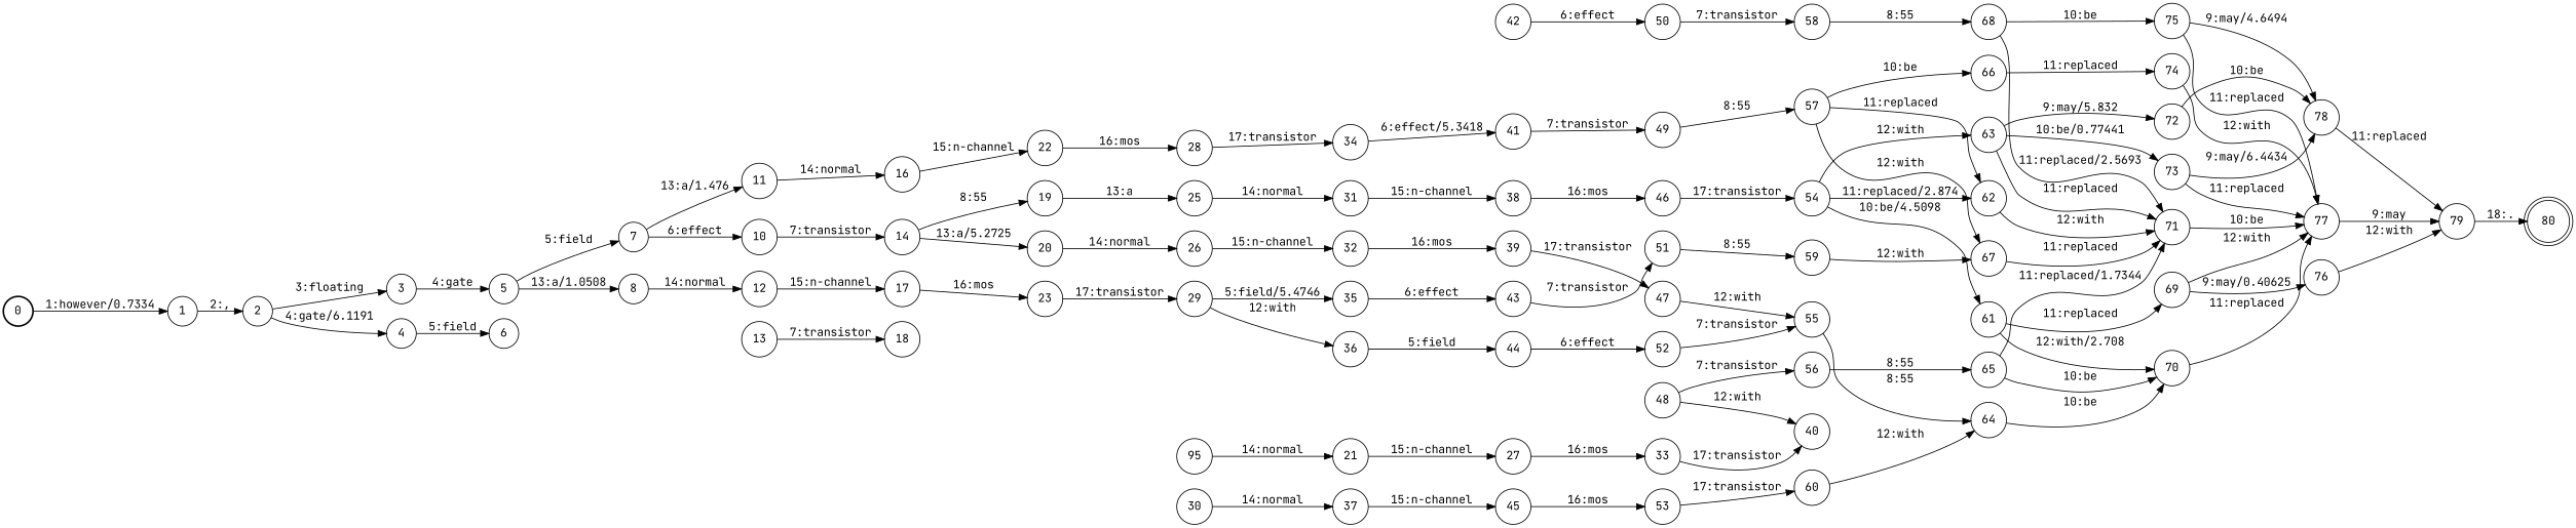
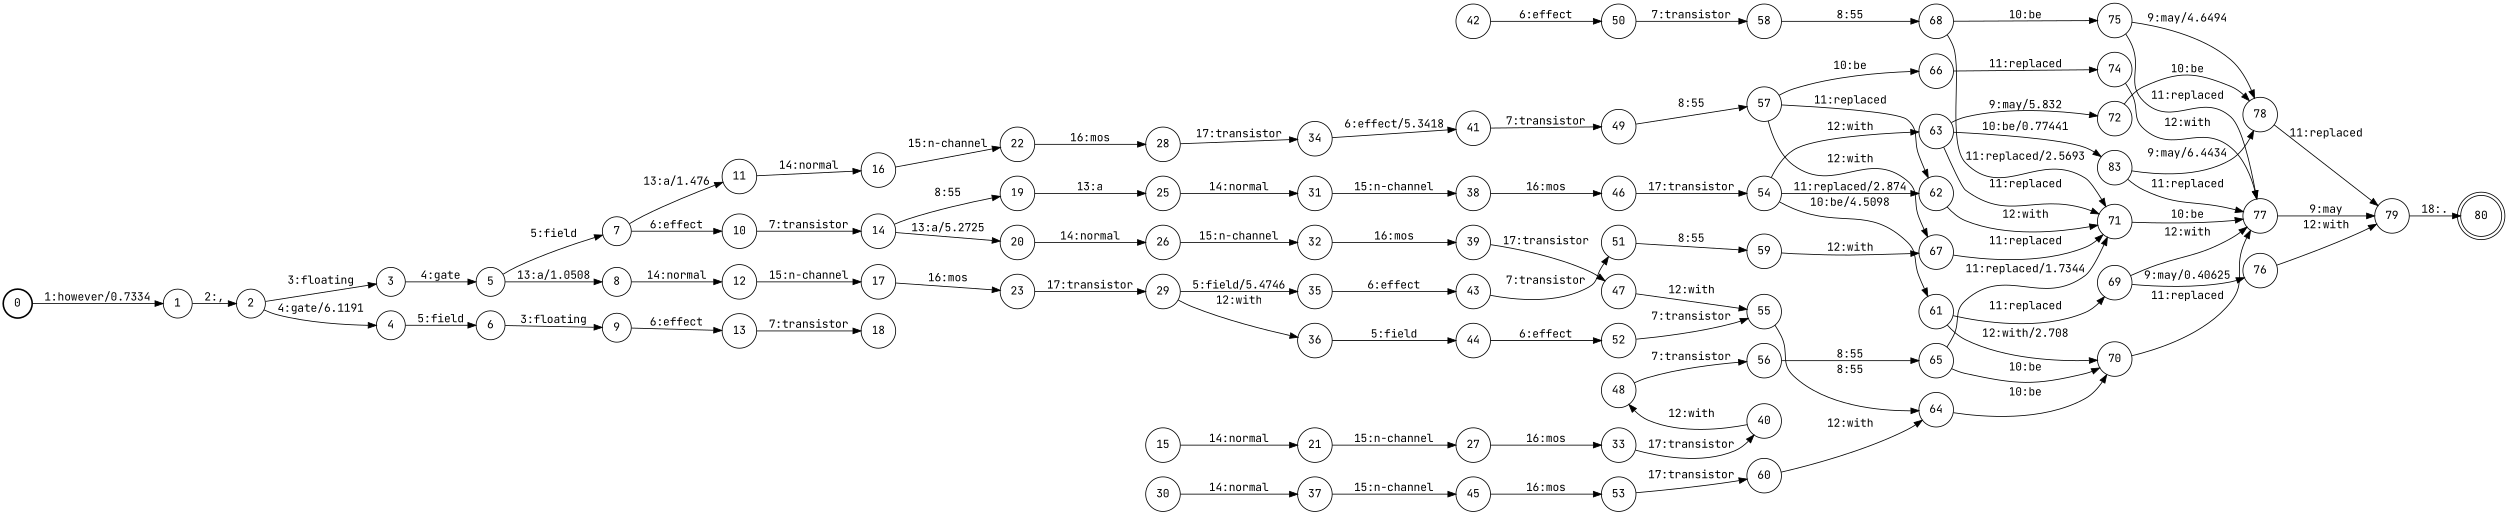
  digraph {
    fontname="JetBrains Mono"
    nodesep=0.25
    rankdir=LR
    ranksep=0.4
    node [fontname="JetBrains Mono" fontsize=14 shape=circle style=solid]
    edge [fontname="JetBrains Mono" fontsize=14]
    n1 [label=0 style=bold]
    n2 [label=1]
    n3 [label=2]
    n4 [label=3]
    n5 [label=4]
    n6 [label=5]
    n7 [label=6]
    n8 [label=7]
    n9 [label=8]
+   n10 [label=9]
    n11 [label=10]
    n12 [label=11]
    n13 [label=12]
    n14 [label=13]
    n15 [label=14]
    n16 [label=16]
    n17 [label=17]
    n18 [label=18]
    n19 [label=19]
    n20 [label=20]
-   n21 [label=95]
+   n21 [label=15]
    n22 [label=21]
    n23 [label=22]
    n24 [label=23]
    n25 [label=25]
    n26 [label=26]
    n27 [label=27]
    n28 [label=28]
    n29 [label=29]
    n30 [label=31]
    n31 [label=32]
    n32 [label=33]
    n33 [label=34]
    n34 [label=35]
    n35 [label=36]
    n36 [label=30]
    n37 [label=37]
    n38 [label=38]
    n39 [label=39]
    n40 [label=40]
    n41 [label=41]
    n42 [label=43]
    n43 [label=44]
    n44 [label=45]
    n45 [label=46]
    n46 [label=47]
    n47 [label=48]
    n48 [label=49]
    n49 [label=42]
    n50 [label=50]
    n51 [label=51]
    n52 [label=52]
    n53 [label=53]
    n54 [label=54]
    n55 [label=55]
    n56 [label=56]
    n57 [label=57]
    n58 [label=58]
    n59 [label=59]
    n60 [label=60]
    n61 [label=61]
    n62 [label=62]
    n63 [label=63]
    n64 [label=64]
    n65 [label=65]
    n66 [label=66]
    n67 [label=67]
    n68 [label=68]
    n69 [label=69]
    n70 [label=70]
    n71 [label=71]
    n72 [label=72]
-   n73 [label=73]
+   n73 [label=83]
    n74 [label=74]
    n75 [label=75]
    n76 [label=76]
    n77 [label=77]
    n78 [label=78]
    n79 [label=79]
    n80 [label=80 shape=doublecircle]
    n1 -> n2 [label="1:however/0.7334"]
    n2 -> n3 [label="2:,"]
    n3 -> n4 [label="3:floating"]
    n3 -> n5 [label="4:gate/6.1191"]
    n4 -> n6 [label="4:gate"]
    n5 -> n7 [label="5:field"]
    n6 -> n8 [label="5:field"]
    n6 -> n9 [label="13:a/1.0508"]
+   n7 -> n10 [label="3:floating"]
    n8 -> n11 [label="6:effect"]
    n8 -> n12 [label="13:a/1.476"]
    n9 -> n13 [label="14:normal"]
+   n10 -> n14 [label="6:effect"]
    n11 -> n15 [label="7:transistor"]
    n12 -> n16 [label="14:normal"]
    n13 -> n17 [label="15:n-channel"]
    n14 -> n18 [label="7:transistor"]
    n15 -> n19 [label="8:55"]
    n15 -> n20 [label="13:a/5.2725"]
    n16 -> n23 [label="15:n-channel"]
    n17 -> n24 [label="16:mos"]
    n19 -> n25 [label="13:a"]
    n20 -> n26 [label="14:normal"]
    n21 -> n22 [label="14:normal"]
    n22 -> n27 [label="15:n-channel"]
    n23 -> n28 [label="16:mos"]
    n24 -> n29 [label="17:transistor"]
    n25 -> n30 [label="14:normal"]
    n26 -> n31 [label="15:n-channel"]
    n27 -> n32 [label="16:mos"]
    n28 -> n33 [label="17:transistor"]
    n29 -> n34 [label="5:field/5.4746"]
    n29 -> n35 [label="12:with"]
    n30 -> n38 [label="15:n-channel"]
    n31 -> n39 [label="16:mos"]
    n32 -> n40 [label="17:transistor"]
    n33 -> n41 [label="6:effect/5.3418"]
    n34 -> n42 [label="6:effect"]
    n35 -> n43 [label="5:field"]
    n36 -> n37 [label="14:normal"]
    n37 -> n44 [label="15:n-channel"]
    n38 -> n45 [label="16:mos"]
    n39 -> n46 [label="17:transistor"]
-   n47 -> n40 [label="12:with"]
+   n40 -> n47 [label="12:with"]
    n41 -> n48 [label="7:transistor"]
    n42 -> n51 [label="7:transistor"]
    n43 -> n52 [label="6:effect"]
    n44 -> n53 [label="16:mos"]
    n45 -> n54 [label="17:transistor"]
    n46 -> n55 [label="12:with"]
    n47 -> n56 [label="7:transistor"]
    n48 -> n57 [label="8:55"]
    n49 -> n50 [label="6:effect"]
    n50 -> n58 [label="7:transistor"]
    n51 -> n59 [label="8:55"]
    n52 -> n55 [label="7:transistor"]
    n53 -> n60 [label="17:transistor"]
    n54 -> n61 [label="10:be/4.5098"]
    n54 -> n62 [label="11:replaced/2.874"]
    n54 -> n63 [label="12:with"]
    n55 -> n64 [label="8:55"]
    n56 -> n65 [label="8:55"]
    n57 -> n62 [label="11:replaced"]
    n57 -> n66 [label="10:be"]
    n57 -> n67 [label="12:with"]
    n58 -> n68 [label="8:55"]
    n59 -> n67 [label="12:with"]
    n60 -> n64 [label="12:with"]
    n61 -> n69 [label="11:replaced"]
    n61 -> n70 [label="12:with/2.708"]
    n62 -> n71 [label="12:with"]
    n63 -> n71 [label="11:replaced"]
    n63 -> n72 [label="9:may/5.832"]
    n63 -> n73 [label="10:be/0.77441"]
    n64 -> n70 [label="10:be"]
    n65 -> n70 [label="10:be"]
    n65 -> n71 [label="11:replaced/1.7344"]
    n66 -> n74 [label="11:replaced"]
    n67 -> n71 [label="11:replaced"]
    n68 -> n71 [label="11:replaced/2.5693"]
    n68 -> n75 [label="10:be"]
    n69 -> n76 [label="9:may/0.40625"]
    n69 -> n77 [label="12:with"]
    n70 -> n77 [label="11:replaced"]
    n71 -> n77 [label="10:be"]
    n72 -> n78 [label="10:be"]
    n73 -> n77 [label="11:replaced"]
    n73 -> n78 [label="9:may/6.4434"]
    n74 -> n77 [label="12:with"]
    n75 -> n77 [label="11:replaced"]
    n75 -> n78 [label="9:may/4.6494"]
    n76 -> n79 [label="12:with"]
    n77 -> n79 [label="9:may"]
    n78 -> n79 [label="11:replaced"]
    n79 -> n80 [label="18:."]
  }
